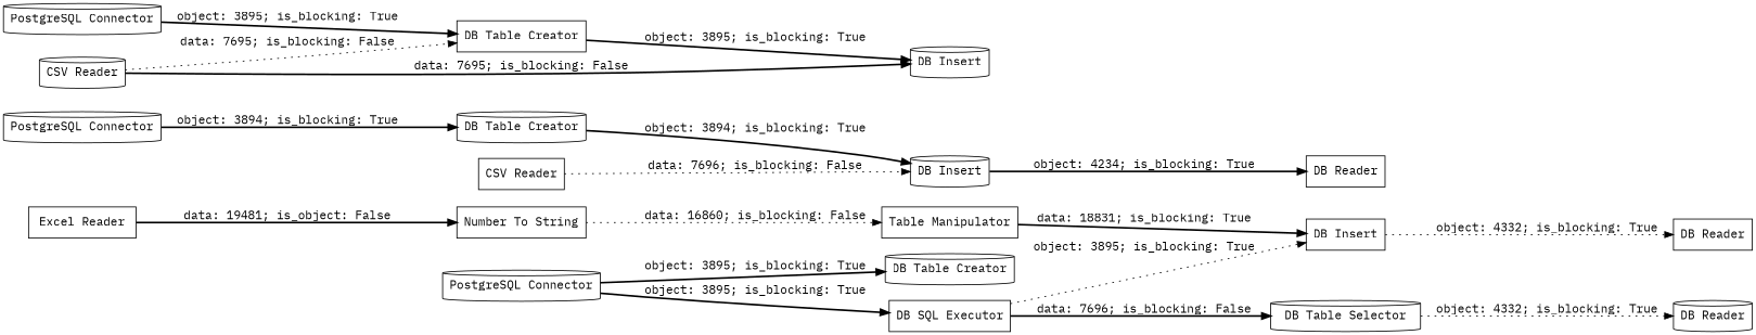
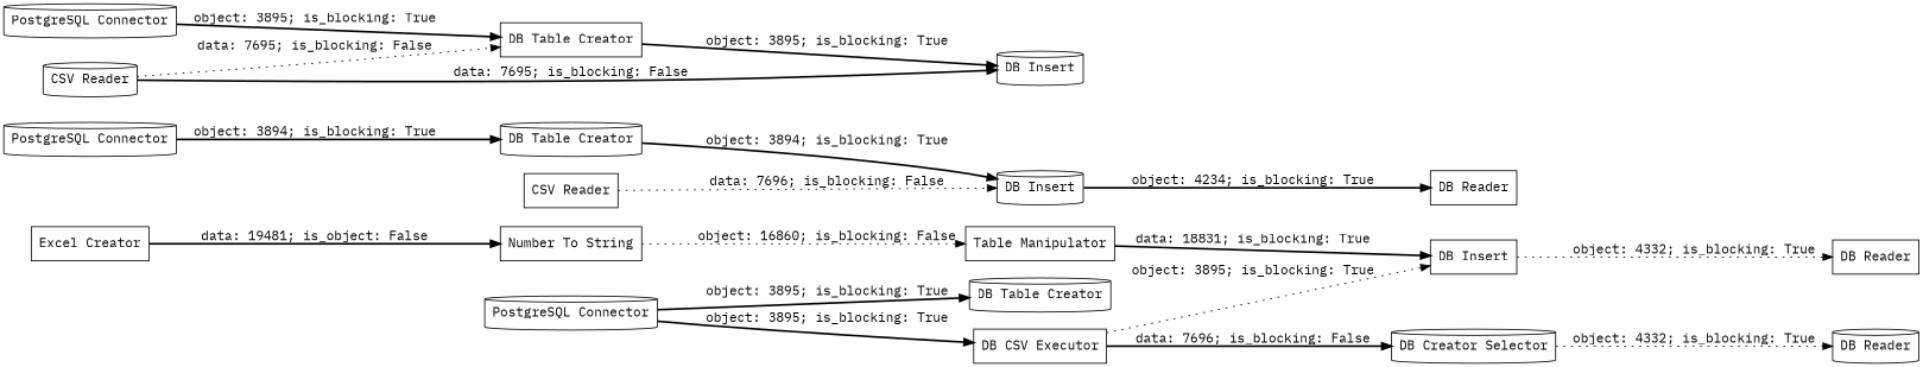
  digraph {
    fontname="IBM Plex Mono"
    rankdir=LR
    node [fontname="IBM Plex Mono" shape=cylinder]
    edge [fontname="IBM Plex Mono" style=bold]
-   n1 [label="DB Table Selector"]
+   n1 [label="DB Creator Selector"]
    n2 [label="DB Reader"]
    n3 [label="DB Insert"]
    n4 [label="DB Reader" shape=box]
    n5 [label="DB Insert" shape=box]
    n6 [label="DB Reader" shape=box]
    n7 [label="DB Table Creator"]
    n8 [label="DB Insert"]
    n9 [label="PostgreSQL Connector"]
    n10 [label="DB Table Creator"]
-   n11 [label="DB SQL Executor" shape=box]
+   n11 [label="DB CSV Executor" shape=box]
    n12 [label="PostgreSQL Connector"]
    n13 [label="DB Table Creator" shape=box]
    n14 [label="CSV Reader"]
    n15 [label="Table Manipulator" shape=box]
    n16 [label="PostgreSQL Connector"]
    n17 [label="Number To String" shape=box]
    n18 [label="CSV Reader" shape=box]
-   n19 [label="Excel Reader" shape=box]
+   n19 [label="Excel Creator" shape=box]
    n1 -> n2 [label="object: 4332; is_blocking: True" style=dotted]
    n3 -> n4 [label="object: 4234; is_blocking: True"]
    n5 -> n6 [label="object: 4332; is_blocking: True" style=dotted]
    n7 -> n3 [label="object: 3894; is_blocking: True"]
    n9 -> n10 [label="object: 3895; is_blocking: True"]
    n9 -> n11 [label="object: 3895; is_blocking: True"]
    n11 -> n1 [label="data: 7696; is_blocking: False"]
    n11 -> n5 [label="object: 3895; is_blocking: True" style=dotted]
    n12 -> n13 [label="object: 3895; is_blocking: True"]
    n13 -> n8 [label="object: 3895; is_blocking: True"]
    n14 -> n8 [label="data: 7695; is_blocking: False"]
    n14 -> n13 [label="data: 7695; is_blocking: False" style=dotted]
    n15 -> n5 [label="data: 18831; is_blocking: True"]
    n16 -> n7 [label="object: 3894; is_blocking: True"]
-   n17 -> n15 [label="data: 16860; is_blocking: False" style=dotted]
+   n17 -> n15 [label="object: 16860; is_blocking: False" style=dotted]
    n18 -> n3 [label="data: 7696; is_blocking: False" style=dotted]
    n19 -> n17 [label="data: 19481; is_object: False"]
  }
